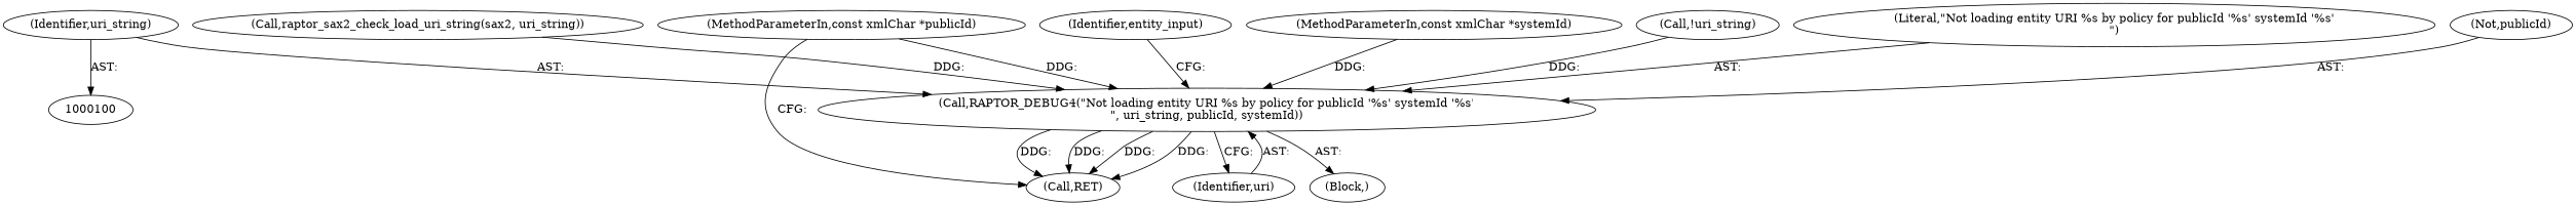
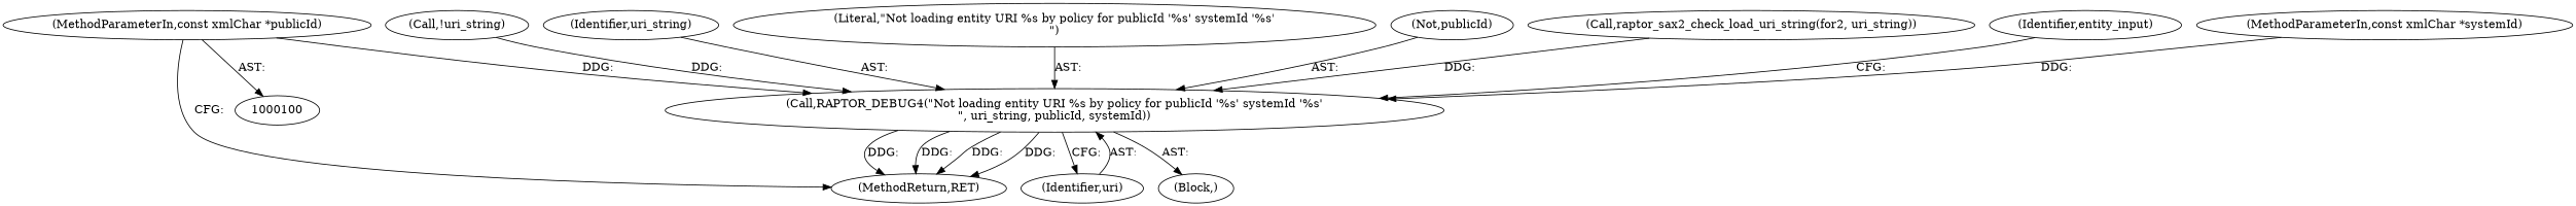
  digraph {
    n1 [label="(MethodParameterIn,const xmlChar *publicId)"]
    n2 [label="(Call,RAPTOR_DEBUG4(\"Not loading entity URI %s by policy for publicId '%s' systemId '%s'\n\", uri_string, publicId, systemId))"]
-   n3 [label="(Call,RET)"]
+   n3 [label="(MethodReturn,RET)"]
    1000100
    n5 [label="(Identifier,uri)"]
    n6 [label="(Block,)"]
    n7 [label="(Call,!uri_string)"]
    n8 [label="(Identifier,uri_string)"]
    n9 [label="(Literal,\"Not loading entity URI %s by policy for publicId '%s' systemId '%s'\n\")"]
    n10 [label="(Not,publicId)"]
-   n11 [label="(Call,raptor_sax2_check_load_uri_string(sax2, uri_string))"]
+   n11 [label="(Call,raptor_sax2_check_load_uri_string(for2, uri_string))"]
    n12 [label="(Identifier,entity_input)"]
    n13 [label="(MethodParameterIn,const xmlChar *systemId)"]
    n1 -> n2 [label="DDG: "]
    n1 -> n3 [label="CFG: "]
-   n8 -> 1000100 [label="AST: "]
+   n1 -> 1000100 [label="AST: "]
    n2 -> n3 [label="DDG: "]
    n2 -> n3 [label="DDG: "]
    n2 -> n3 [label="DDG: "]
    n2 -> n3 [label="DDG: "]
    n2 -> n5 [label="CFG: "]
    n2 -> n6 [label="AST: "]
    n5 -> n2 [label="AST: "]
    n7 -> n2 [label="DDG: "]
    n8 -> n2 [label="AST: "]
    n9 -> n2 [label="AST: "]
    n10 -> n2 [label="AST: "]
    n11 -> n2 [label="DDG: "]
    n12 -> n2 [label="CFG: "]
    n13 -> n2 [label="DDG: "]
  }
